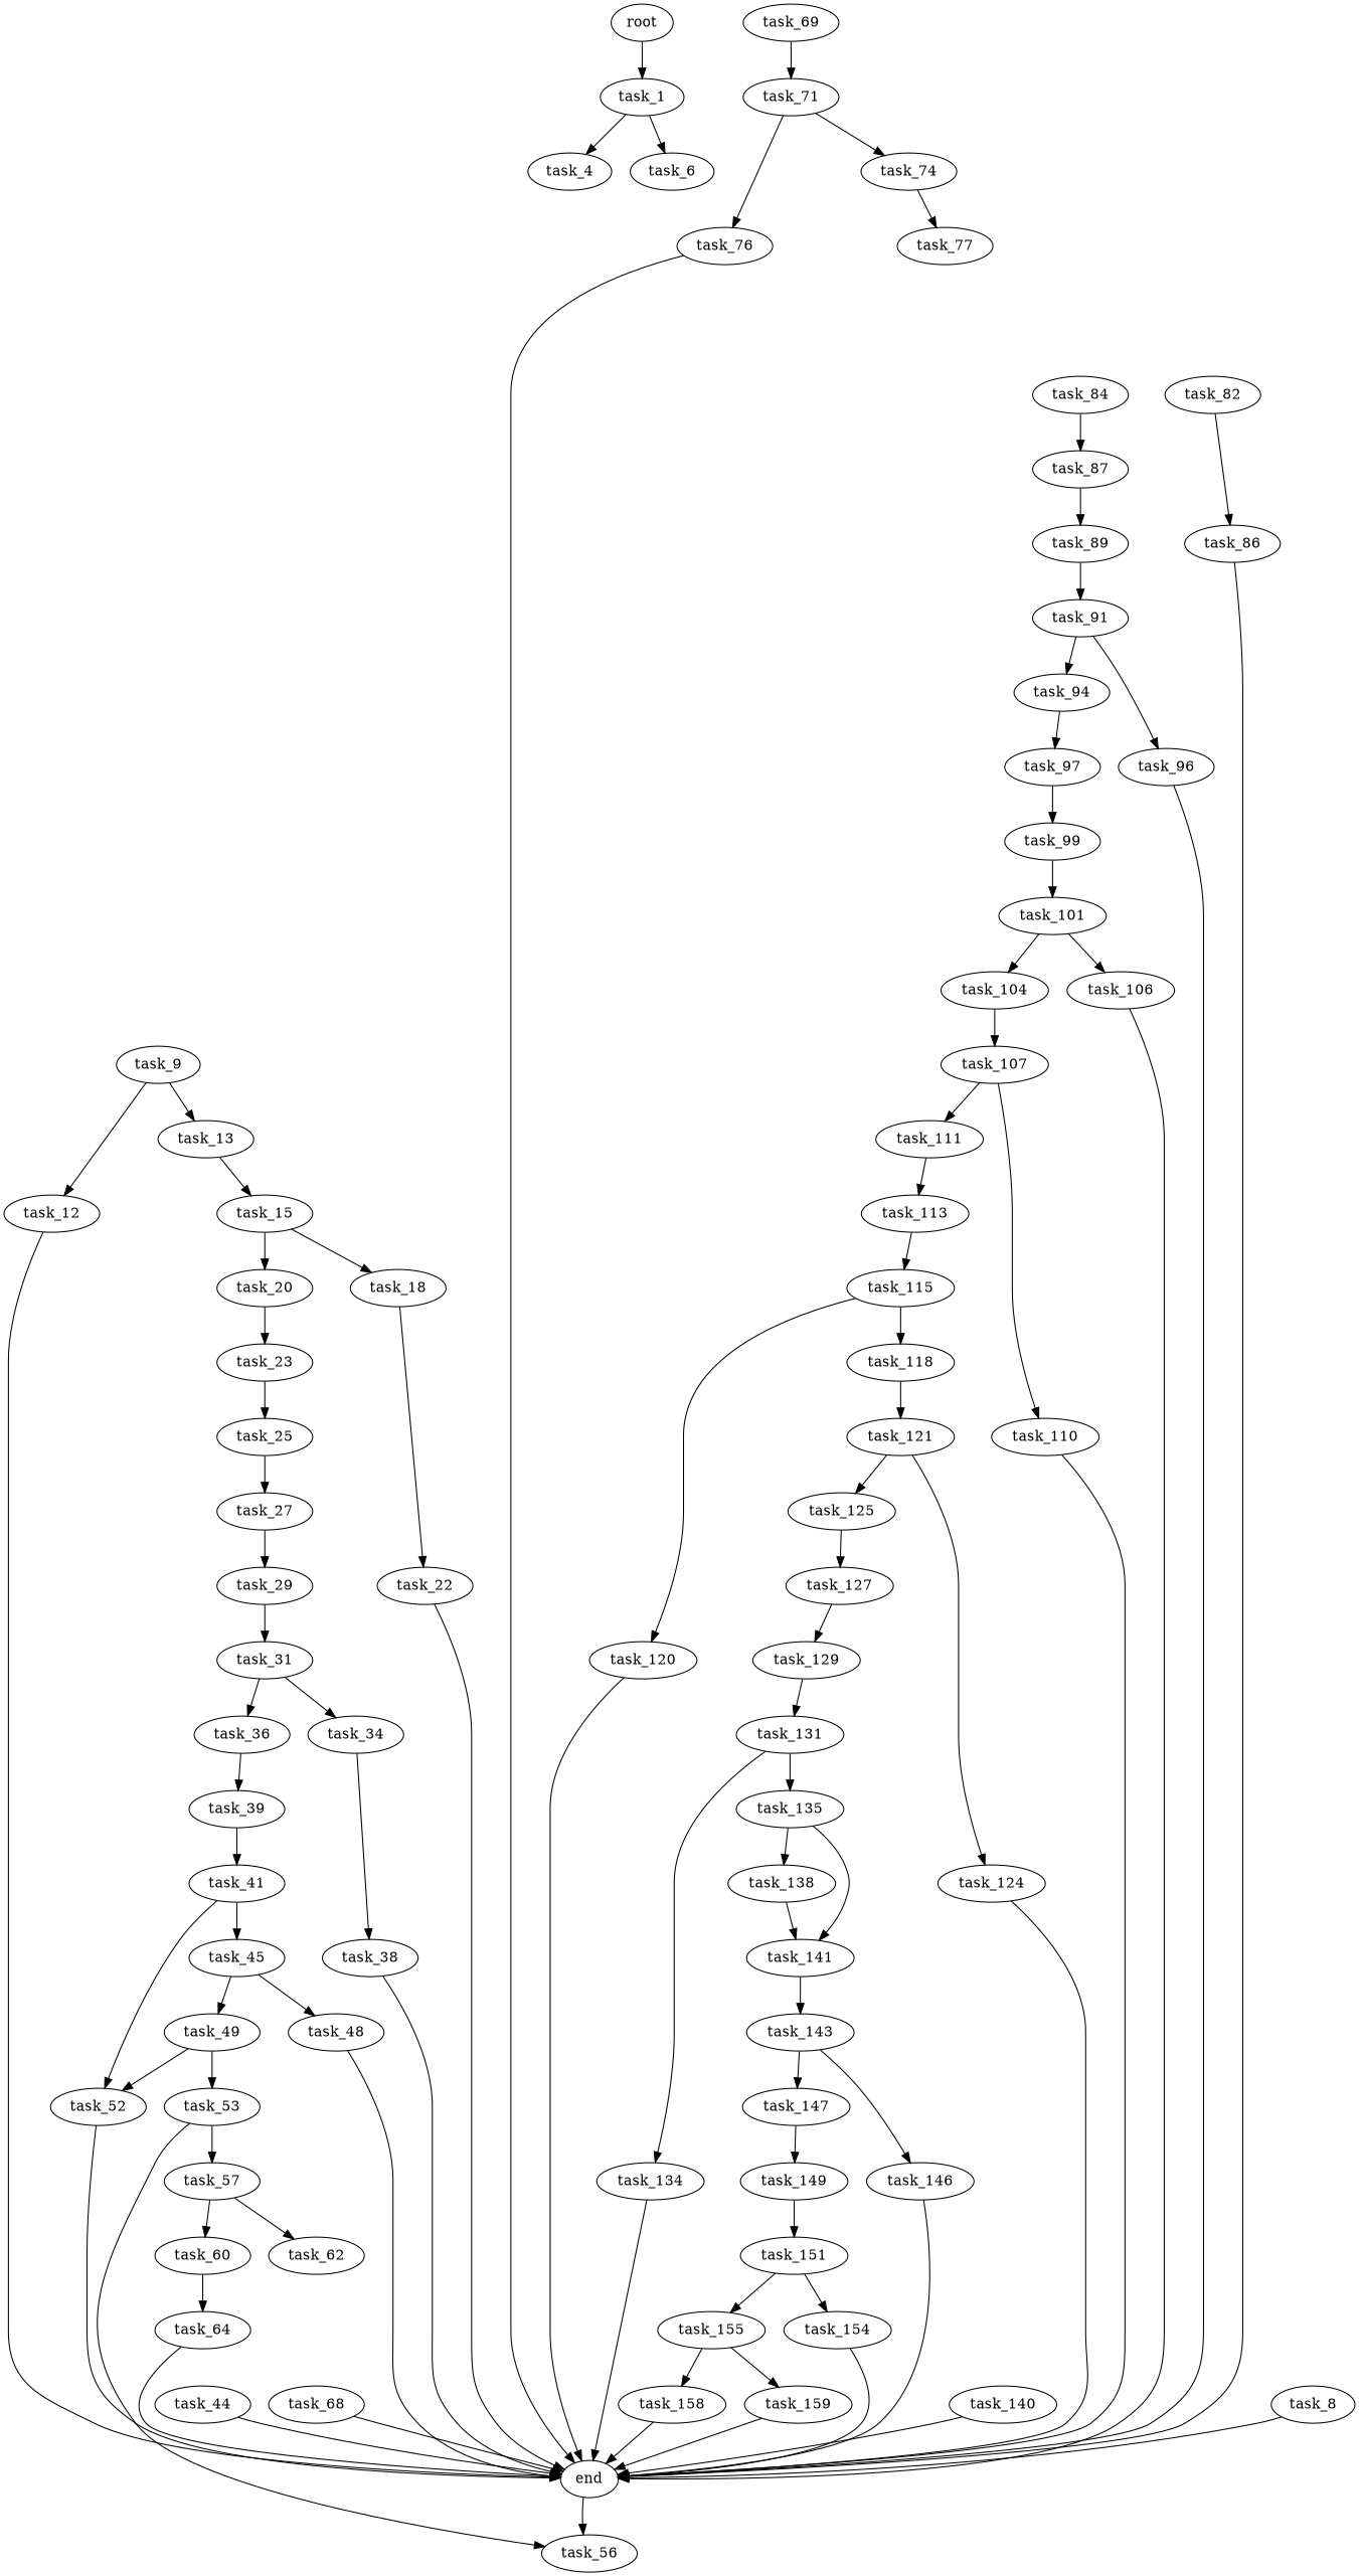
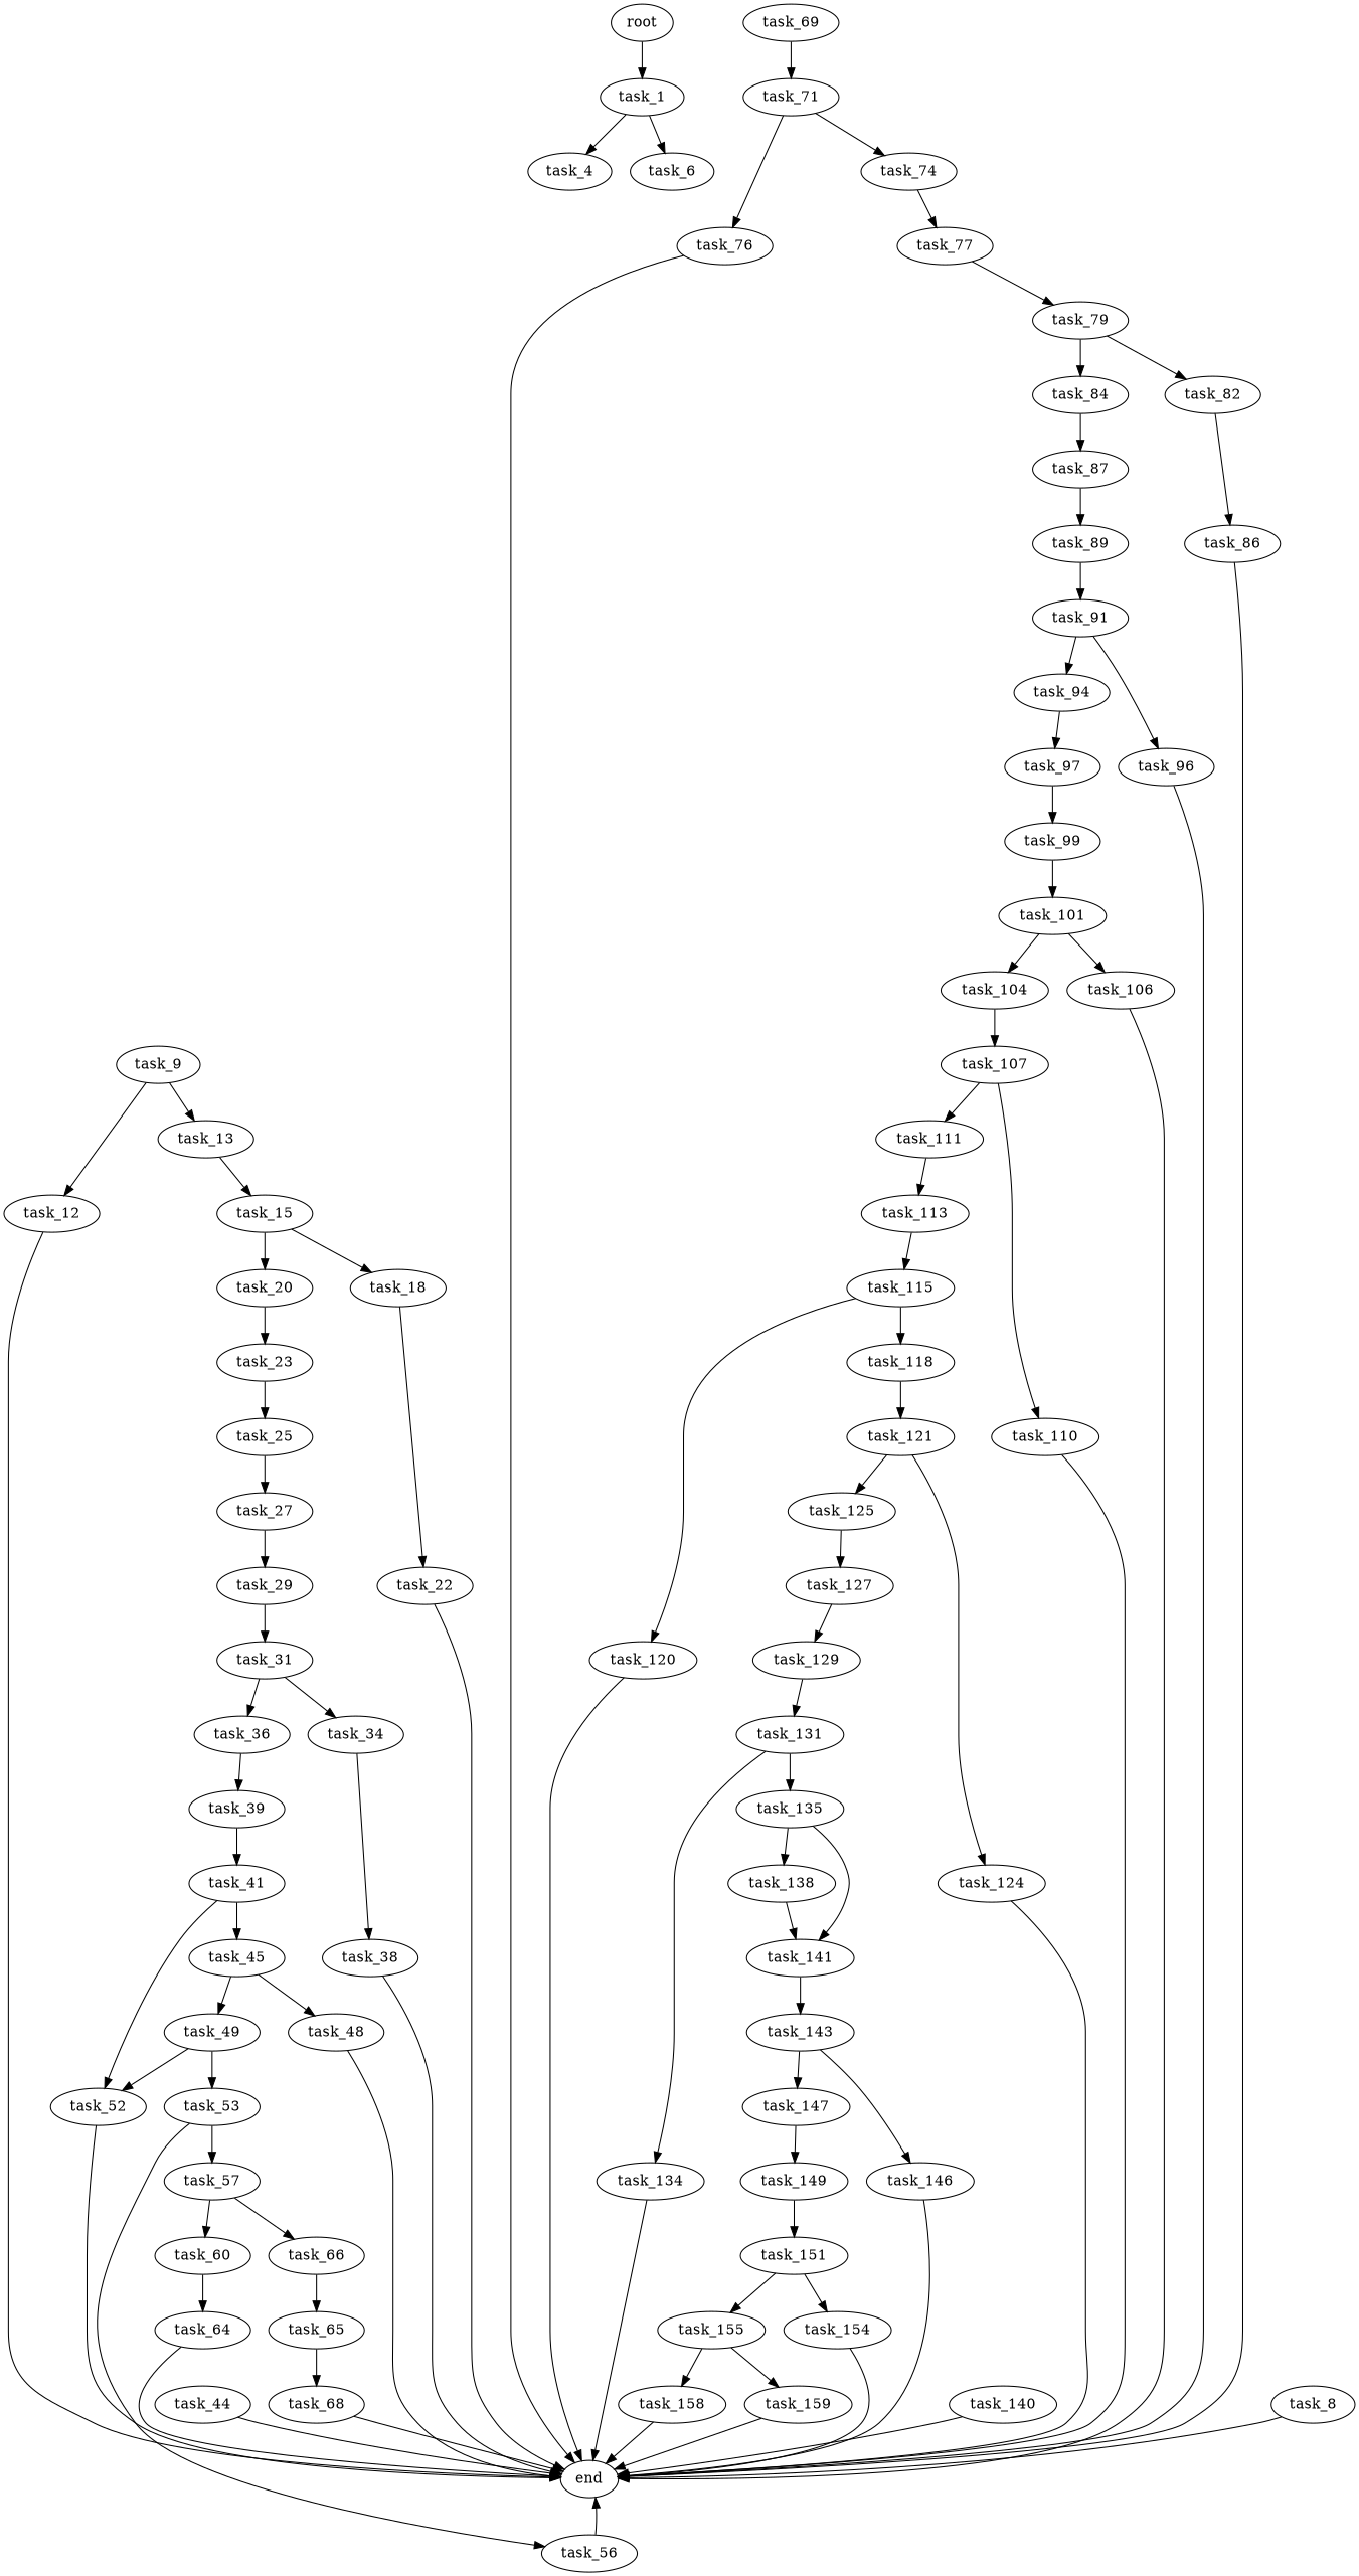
  digraph {
    root
    task_1
    task_4
    task_6
    task_8
    end
    task_9
    task_12
    task_13
    task_15
    task_18
    task_20
    task_22
    task_23
    task_25
    task_27
    task_29
    task_31
    task_34
    task_36
    task_38
    task_39
    task_41
    task_45
    task_52
    task_44
    task_48
    task_49
    task_53
    task_56
    task_57
    task_60
-   task_62
+   task_62 [label=task_66]
    task_64
+   task_65
    task_68
    task_69
    task_71
    task_74
    task_76
    task_77
+   task_79
    task_82
    task_84
    task_86
    task_87
    task_89
    task_91
    task_94
    task_96
    task_97
    task_99
    task_101
    task_104
    task_106
    task_107
    task_110
    task_111
    task_113
    task_115
    task_118
    task_120
    task_121
    task_124
    task_125
    task_127
    task_129
    task_131
    task_134
    task_135
    task_138
    task_141
    task_140
    task_143
    task_146
    task_147
    task_149
    task_151
    task_154
    task_155
    task_158
    task_159
    root -> task_1
    task_1 -> task_4
    task_1 -> task_6
    task_8 -> end
    task_9 -> task_12
    task_9 -> task_13
    task_12 -> end
    task_13 -> task_15
    task_15 -> task_18
    task_15 -> task_20
    task_18 -> task_22
    task_20 -> task_23
    task_22 -> end
    task_23 -> task_25
    task_25 -> task_27
    task_27 -> task_29
    task_29 -> task_31
    task_31 -> task_34
    task_31 -> task_36
    task_34 -> task_38
    task_36 -> task_39
    task_38 -> end
    task_39 -> task_41
    task_41 -> task_45
    task_41 -> task_52
    task_45 -> task_48
    task_45 -> task_49
    task_52 -> end
    task_44 -> end
    task_48 -> end
    task_49 -> task_52
    task_49 -> task_53
    task_53 -> task_56
    task_53 -> task_57
-   end -> task_56
+   task_56 -> end
    task_57 -> task_60
    task_57 -> task_62
    task_60 -> task_64
+   task_62 -> task_65
    task_64 -> end
+   task_65 -> task_68
    task_68 -> end
    task_69 -> task_71
    task_71 -> task_74
    task_71 -> task_76
    task_74 -> task_77
    task_76 -> end
+   task_77 -> task_79
+   task_79 -> task_82
+   task_79 -> task_84
    task_82 -> task_86
    task_84 -> task_87
    task_86 -> end
    task_87 -> task_89
    task_89 -> task_91
    task_91 -> task_94
    task_91 -> task_96
    task_94 -> task_97
    task_96 -> end
    task_97 -> task_99
    task_99 -> task_101
    task_101 -> task_104
    task_101 -> task_106
    task_104 -> task_107
    task_106 -> end
    task_107 -> task_110
    task_107 -> task_111
    task_110 -> end
    task_111 -> task_113
    task_113 -> task_115
    task_115 -> task_118
    task_115 -> task_120
    task_118 -> task_121
    task_120 -> end
    task_121 -> task_124
    task_121 -> task_125
    task_124 -> end
    task_125 -> task_127
    task_127 -> task_129
    task_129 -> task_131
    task_131 -> task_134
    task_131 -> task_135
    task_134 -> end
    task_135 -> task_138
    task_135 -> task_141
    task_138 -> task_141
    task_141 -> task_143
    task_140 -> end
    task_143 -> task_146
    task_143 -> task_147
    task_146 -> end
    task_147 -> task_149
    task_149 -> task_151
    task_151 -> task_154
    task_151 -> task_155
    task_154 -> end
    task_155 -> task_158
    task_155 -> task_159
    task_158 -> end
    task_159 -> end
  }
